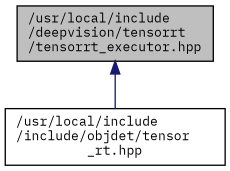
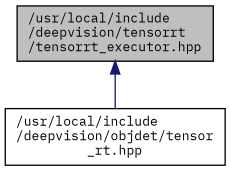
  digraph {
    fontname="IBM Plex Mono"
    node [color=black fontname="IBM Plex Mono" fontsize=10 shape=record style=filled]
    n1 [fillcolor=grey75 fontcolor=black height=0.2 label="/usr/local/include\l/deepvision/tensorrt\l/tensorrt_executor.hpp" width=0.4]
-   n2 [fillcolor=white height=0.2 label="/usr/local/include\l/include/objdet/tensor\l_rt.hpp" width=0.4]
+   n2 [fillcolor=white height=0.2 label="/usr/local/include\l/deepvision/objdet/tensor\l_rt.hpp" width=0.4]
    n1 -> n2 [color=midnightblue dir=back fontname="IBM Plex Mono" fontsize=10 labelfontname=Helvetica labelfontsize=10 style=solid]
  }
